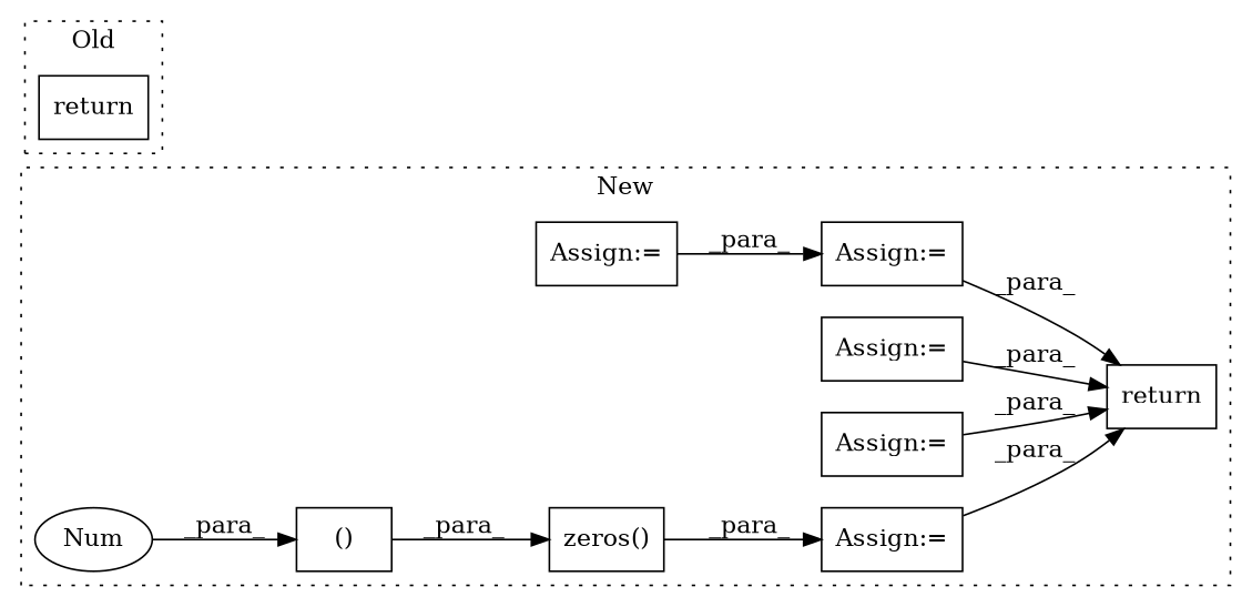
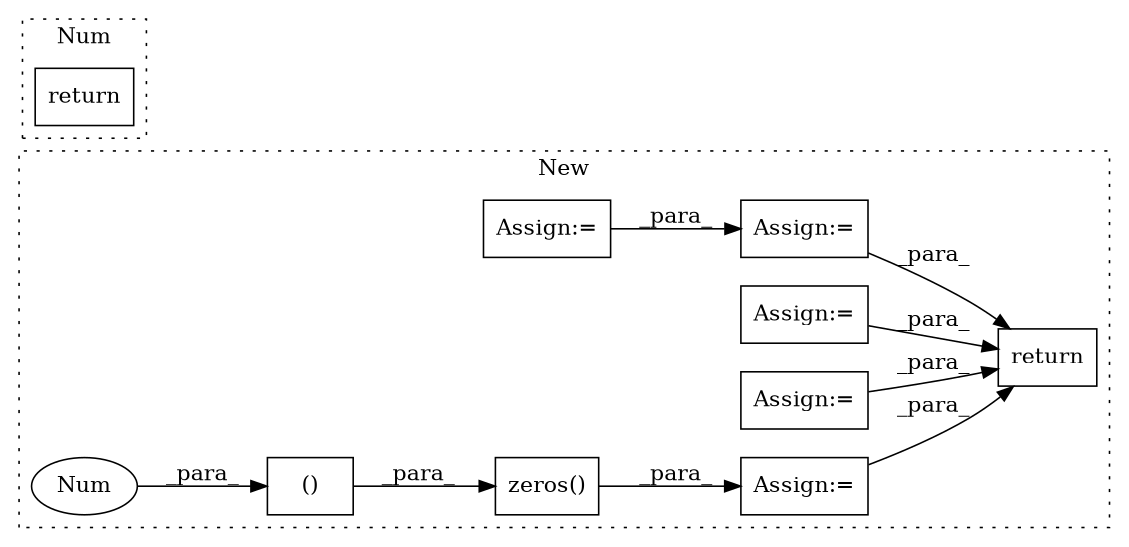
  digraph {
    rankdir=LR
    node [a=68 l=3 shape=box]
    n1 [a=75 l="12,1" label="zeros()" s="5053,5081"]
    n2 [label="Assign:=" s=4969]
    n3 [a=93 l=7 label=return s=5325]
    n4 [label="Assign:=" s=4922]
    n5 [label="Assign:=" s=4885]
    n6 [a=54 label="()" s=5077]
    n7 [label="Assign:=" s=5174]
    n8 [label="Assign:=" s=5124]
    n9 [a=76 l=1 label=Num s=5079 shape=ellipse]
    n10 [a=93 l=7 label=return s=4965]
    subgraph cluster_1 {
      label=New
      style=dotted
      n1
      n2
      n3
      n4
      n5
      n6
      n7
      n8
      n9
    }
    subgraph cluster_2 {
-     label=Old
+     label=Num
      style=dotted
      n10
    }
    n1 -> n2 [label=_para_]
    n2 -> n3 [label=_para_]
    n4 -> n3 [label=_para_]
    n5 -> n4 [label=_para_]
    n6 -> n1 [label=_para_]
    n7 -> n3 [label=_para_]
    n8 -> n3 [label=_para_]
    n9 -> n6 [label=_para_]
  }
